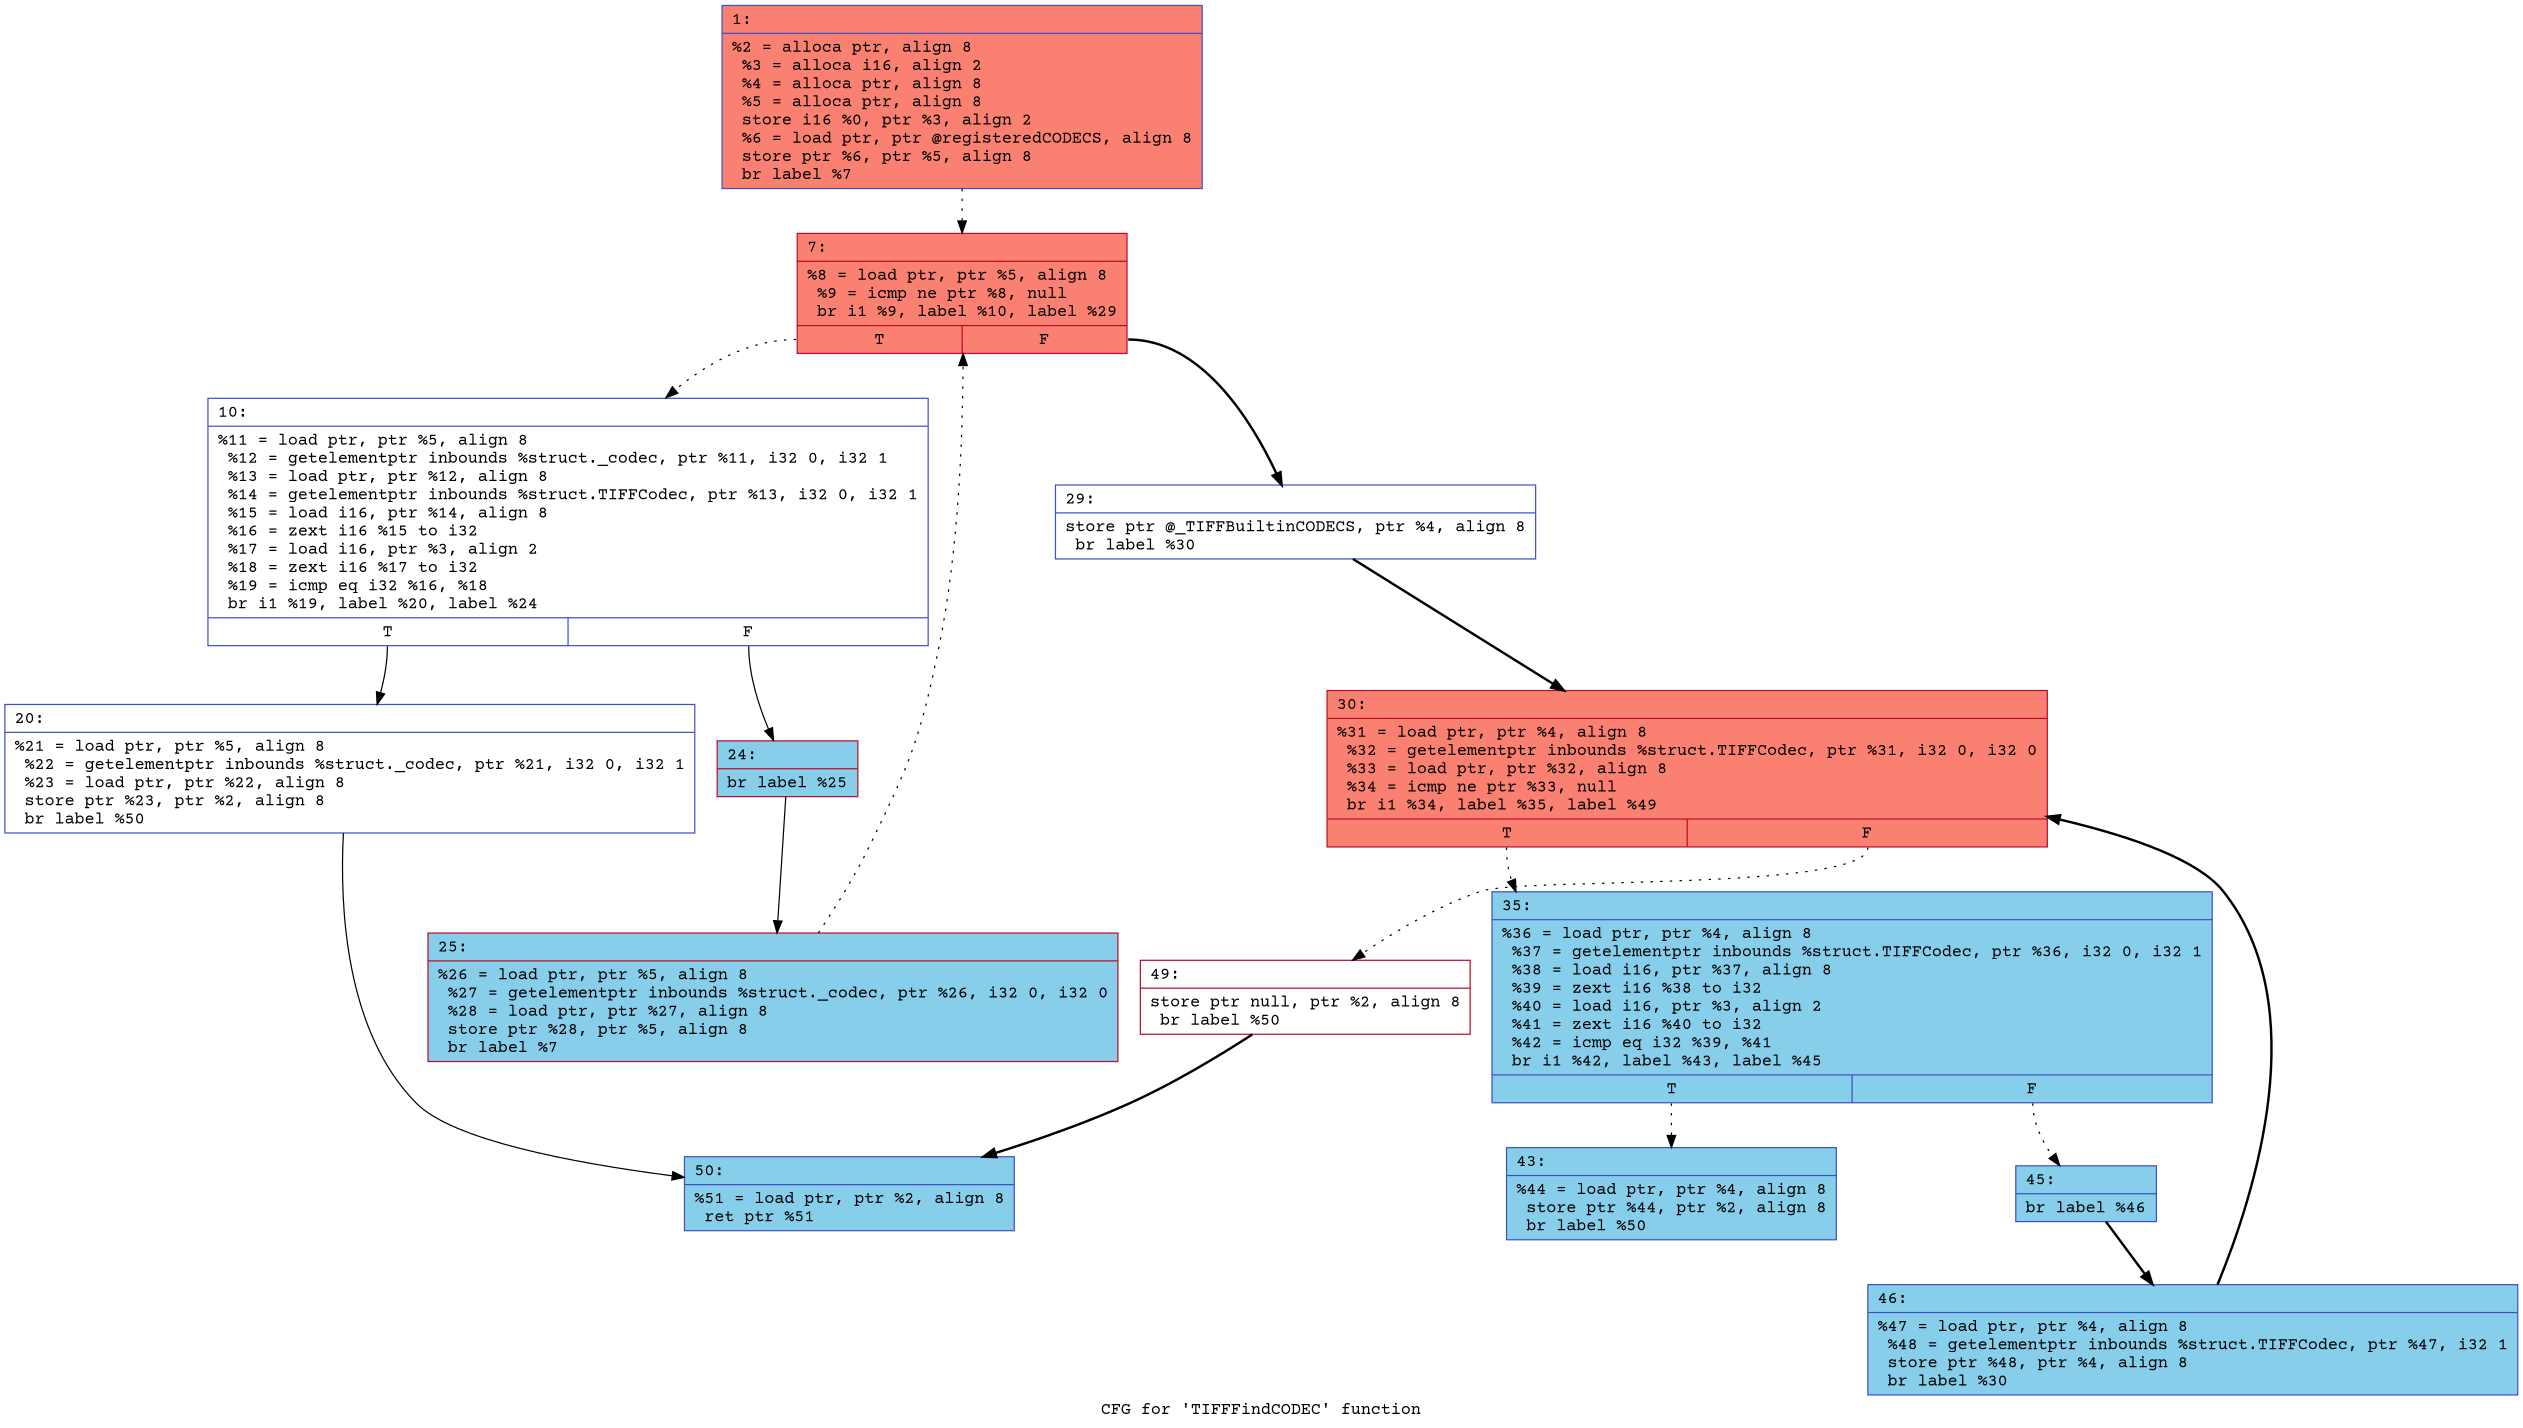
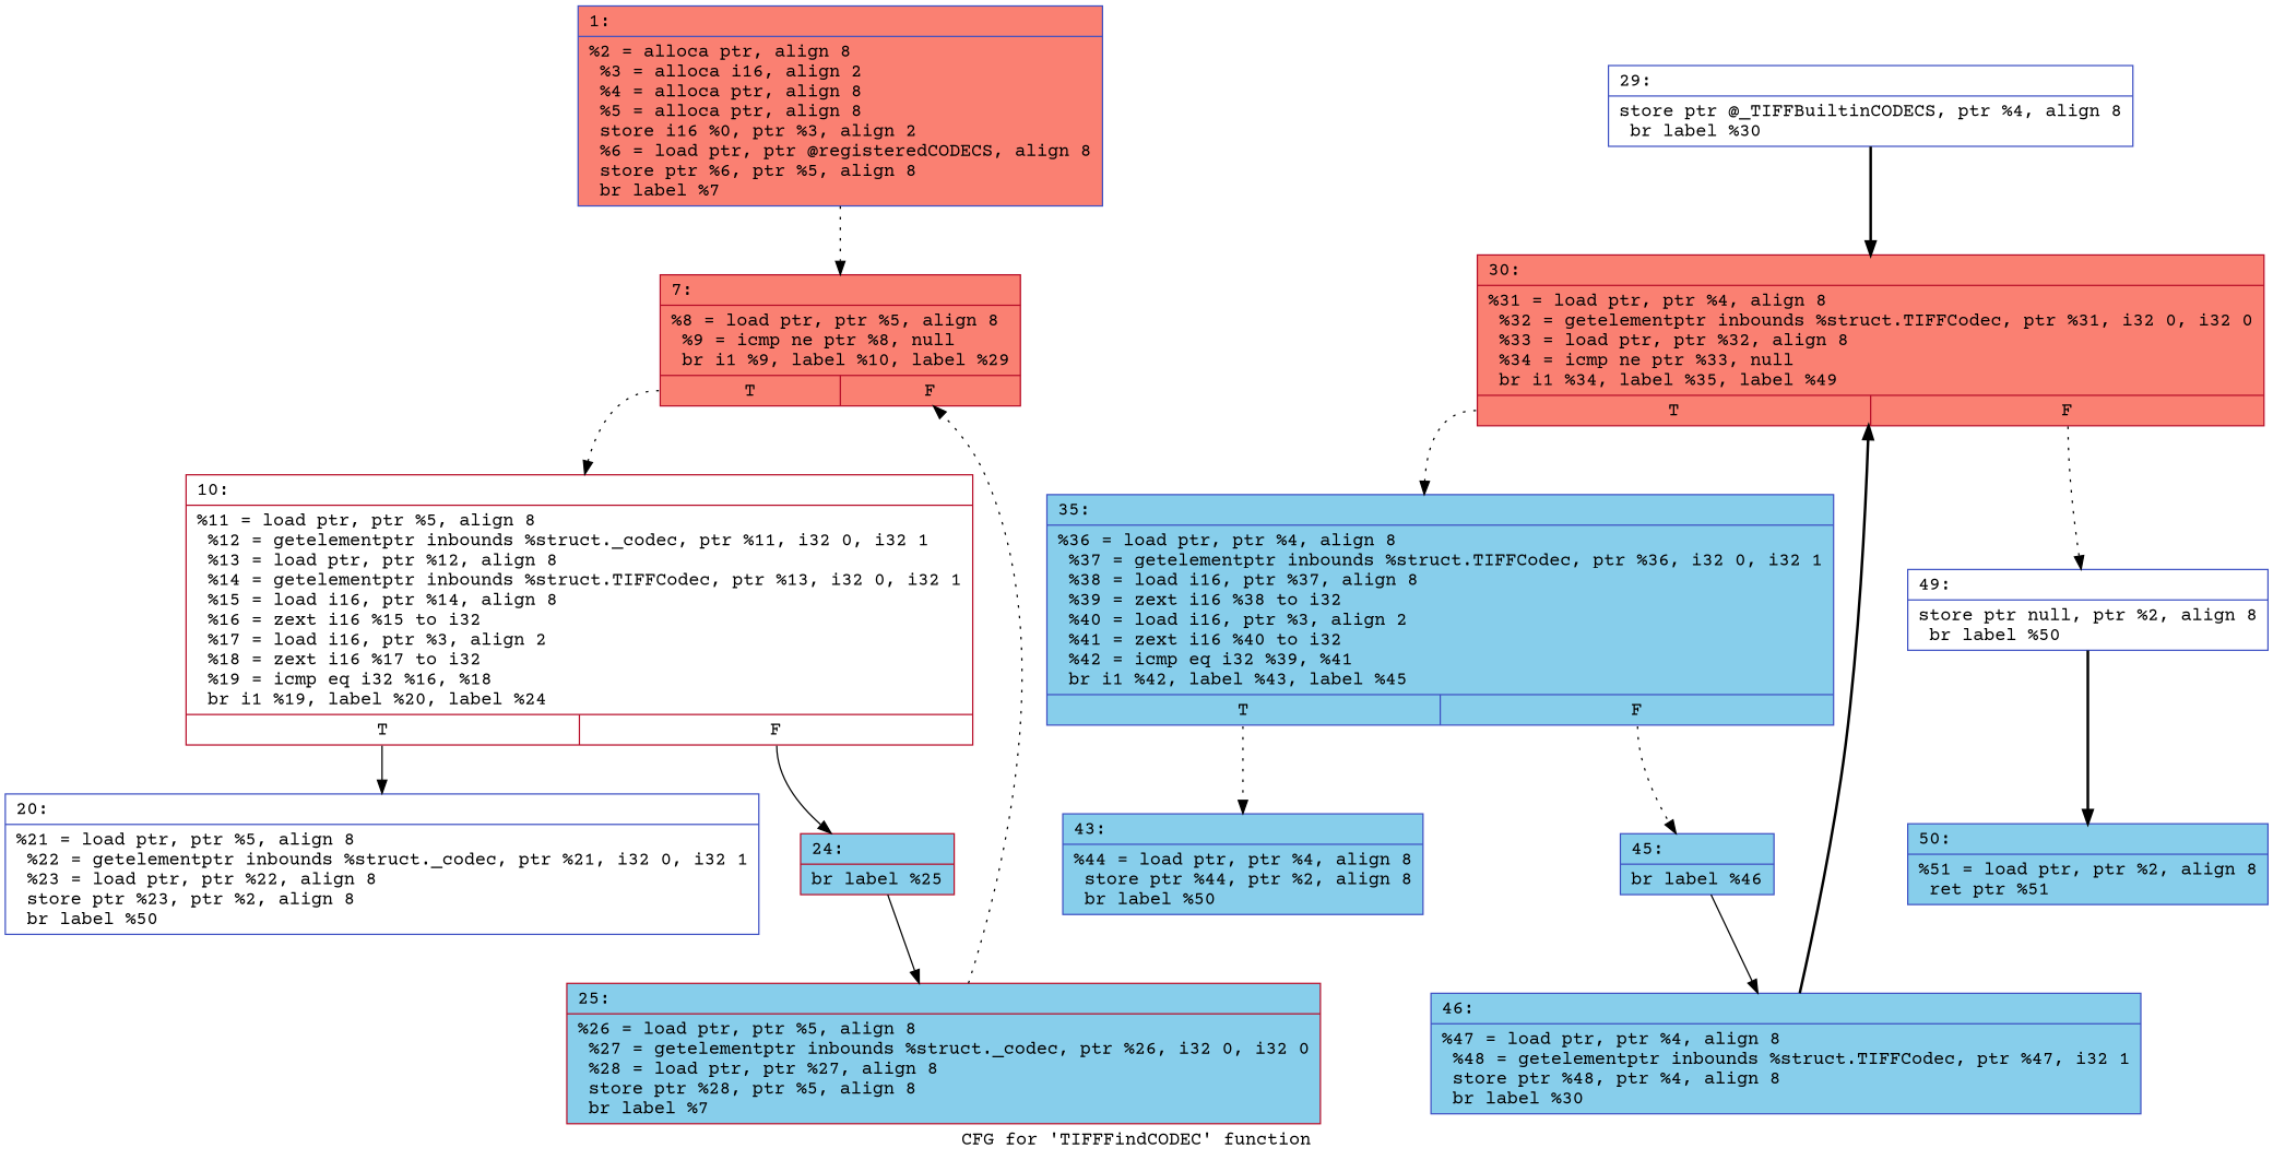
  digraph {
    fontname="Courier Prime"
    label="CFG for 'TIFFFindCODEC' function"
    node [color="#3d50c3ff" fillcolor=skyblue fontname="Courier Prime" shape=record style=filled]
    edge [fontname="Courier Prime" style=dotted]
    n1 [fillcolor=salmon label="{1:\l|  %2 = alloca ptr, align 8\l  %3 = alloca i16, align 2\l  %4 = alloca ptr, align 8\l  %5 = alloca ptr, align 8\l  store i16 %0, ptr %3, align 2\l  %6 = load ptr, ptr @registeredCODECS, align 8\l  store ptr %6, ptr %5, align 8\l  br label %7\l}"]
    n2 [color="#b70d28ff" fillcolor=salmon label="{7:\l|  %8 = load ptr, ptr %5, align 8\l  %9 = icmp ne ptr %8, null\l  br i1 %9, label %10, label %29\l|{<s0>T|<s1>F}}"]
-   n3 [fillcolor=white label="{10:\l|  %11 = load ptr, ptr %5, align 8\l  %12 = getelementptr inbounds %struct._codec, ptr %11, i32 0, i32 1\l  %13 = load ptr, ptr %12, align 8\l  %14 = getelementptr inbounds %struct.TIFFCodec, ptr %13, i32 0, i32 1\l  %15 = load i16, ptr %14, align 8\l  %16 = zext i16 %15 to i32\l  %17 = load i16, ptr %3, align 2\l  %18 = zext i16 %17 to i32\l  %19 = icmp eq i32 %16, %18\l  br i1 %19, label %20, label %24\l|{<s0>T|<s1>F}}"]
+   n3 [color="#b70d28ff" fillcolor=white label="{10:\l|  %11 = load ptr, ptr %5, align 8\l  %12 = getelementptr inbounds %struct._codec, ptr %11, i32 0, i32 1\l  %13 = load ptr, ptr %12, align 8\l  %14 = getelementptr inbounds %struct.TIFFCodec, ptr %13, i32 0, i32 1\l  %15 = load i16, ptr %14, align 8\l  %16 = zext i16 %15 to i32\l  %17 = load i16, ptr %3, align 2\l  %18 = zext i16 %17 to i32\l  %19 = icmp eq i32 %16, %18\l  br i1 %19, label %20, label %24\l|{<s0>T|<s1>F}}"]
    n4 [fillcolor=white label="{29:\l|  store ptr @_TIFFBuiltinCODECS, ptr %4, align 8\l  br label %30\l}"]
    n5 [fillcolor=white label="{20:\l|  %21 = load ptr, ptr %5, align 8\l  %22 = getelementptr inbounds %struct._codec, ptr %21, i32 0, i32 1\l  %23 = load ptr, ptr %22, align 8\l  store ptr %23, ptr %2, align 8\l  br label %50\l}"]
    n6 [color="#b70d28ff" label="{24:\l|  br label %25\l}"]
    n7 [color="#b70d28ff" fillcolor=salmon label="{30:\l|  %31 = load ptr, ptr %4, align 8\l  %32 = getelementptr inbounds %struct.TIFFCodec, ptr %31, i32 0, i32 0\l  %33 = load ptr, ptr %32, align 8\l  %34 = icmp ne ptr %33, null\l  br i1 %34, label %35, label %49\l|{<s0>T|<s1>F}}"]
    n8 [label="{50:\l|  %51 = load ptr, ptr %2, align 8\l  ret ptr %51\l}"]
    n9 [color="#b70d28ff" label="{25:\l|  %26 = load ptr, ptr %5, align 8\l  %27 = getelementptr inbounds %struct._codec, ptr %26, i32 0, i32 0\l  %28 = load ptr, ptr %27, align 8\l  store ptr %28, ptr %5, align 8\l  br label %7\l}"]
    n10 [label="{35:\l|  %36 = load ptr, ptr %4, align 8\l  %37 = getelementptr inbounds %struct.TIFFCodec, ptr %36, i32 0, i32 1\l  %38 = load i16, ptr %37, align 8\l  %39 = zext i16 %38 to i32\l  %40 = load i16, ptr %3, align 2\l  %41 = zext i16 %40 to i32\l  %42 = icmp eq i32 %39, %41\l  br i1 %42, label %43, label %45\l|{<s0>T|<s1>F}}"]
-   n11 [color="#b70d28ff" fillcolor=white label="{49:\l|  store ptr null, ptr %2, align 8\l  br label %50\l}"]
+   n11 [fillcolor=white label="{49:\l|  store ptr null, ptr %2, align 8\l  br label %50\l}"]
    n12 [label="{43:\l|  %44 = load ptr, ptr %4, align 8\l  store ptr %44, ptr %2, align 8\l  br label %50\l}"]
    n13 [label="{45:\l|  br label %46\l}"]
    n14 [label="{46:\l|  %47 = load ptr, ptr %4, align 8\l  %48 = getelementptr inbounds %struct.TIFFCodec, ptr %47, i32 1\l  store ptr %48, ptr %4, align 8\l  br label %30\l}"]
    n1 -> n2
    n2 -> n3 [tailport=s0]
-   n2 -> n4 [style=bold tailport=s1]
    n3 -> n5 [style=solid tailport=s0]
    n3 -> n6 [style=solid tailport=s1]
    n4 -> n7 [style=bold]
-   n5 -> n8 [style=solid]
    n6 -> n9 [style=solid]
    n7 -> n10 [tailport=s0]
    n7 -> n11 [tailport=s1]
    n9 -> n2
    n10 -> n12 [tailport=s0]
    n10 -> n13 [tailport=s1]
    n11 -> n8 [style=bold]
-   n13 -> n14 [style=bold]
+   n13 -> n14 [style=solid]
    n14 -> n7 [style=bold]
  }
